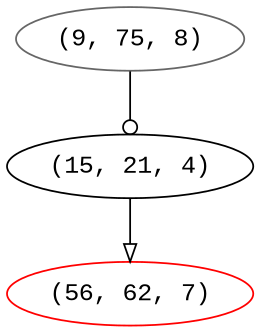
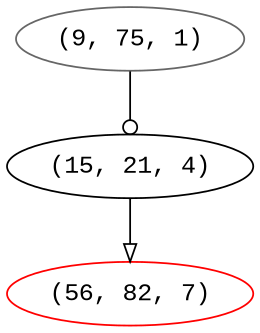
  digraph {
    fontname="Liberation Mono"
    node [fontname="Liberation Mono"]
    edge [fontname="Liberation Mono"]
-   "(9, 75, 1)" [color=gray40 label="(9, 75, 8)"]
+   "(9, 75, 1)" [color=gray40]
    "(15, 21, 4)" [color=black]
-   "(56, 62, 7)" [color=red]
+   "(56, 62, 7)" [color=red label="(56, 82, 7)"]
    "(9, 75, 1)" -> "(15, 21, 4)" [arrowhead=odot]
    "(15, 21, 4)" -> "(56, 62, 7)" [arrowhead=onormal]
  }
